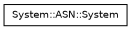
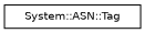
  digraph {
    rankdir=LR
-   n1 [color=black fillcolor=white fontname=Helvetica fontsize=10 height=0.2 label="System::ASN::System" shape=record style=filled width=0.4]
+   n1 [color=black fillcolor=white fontname=Helvetica fontsize=10 height=0.2 label="System::ASN::Tag" shape=record style=filled width=0.4]
  }
